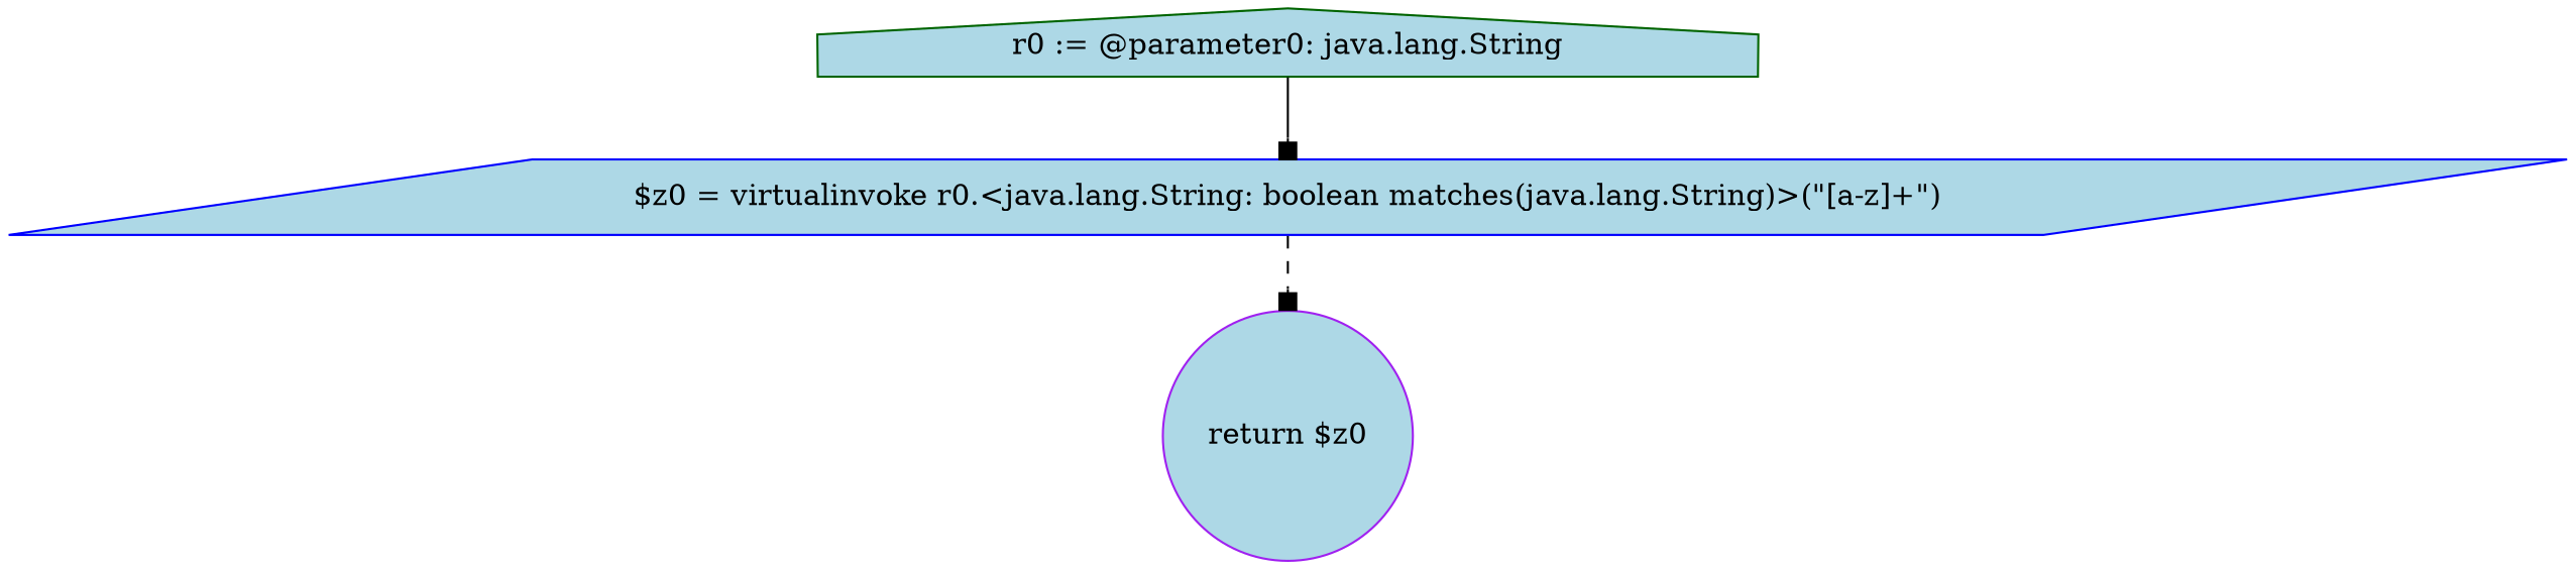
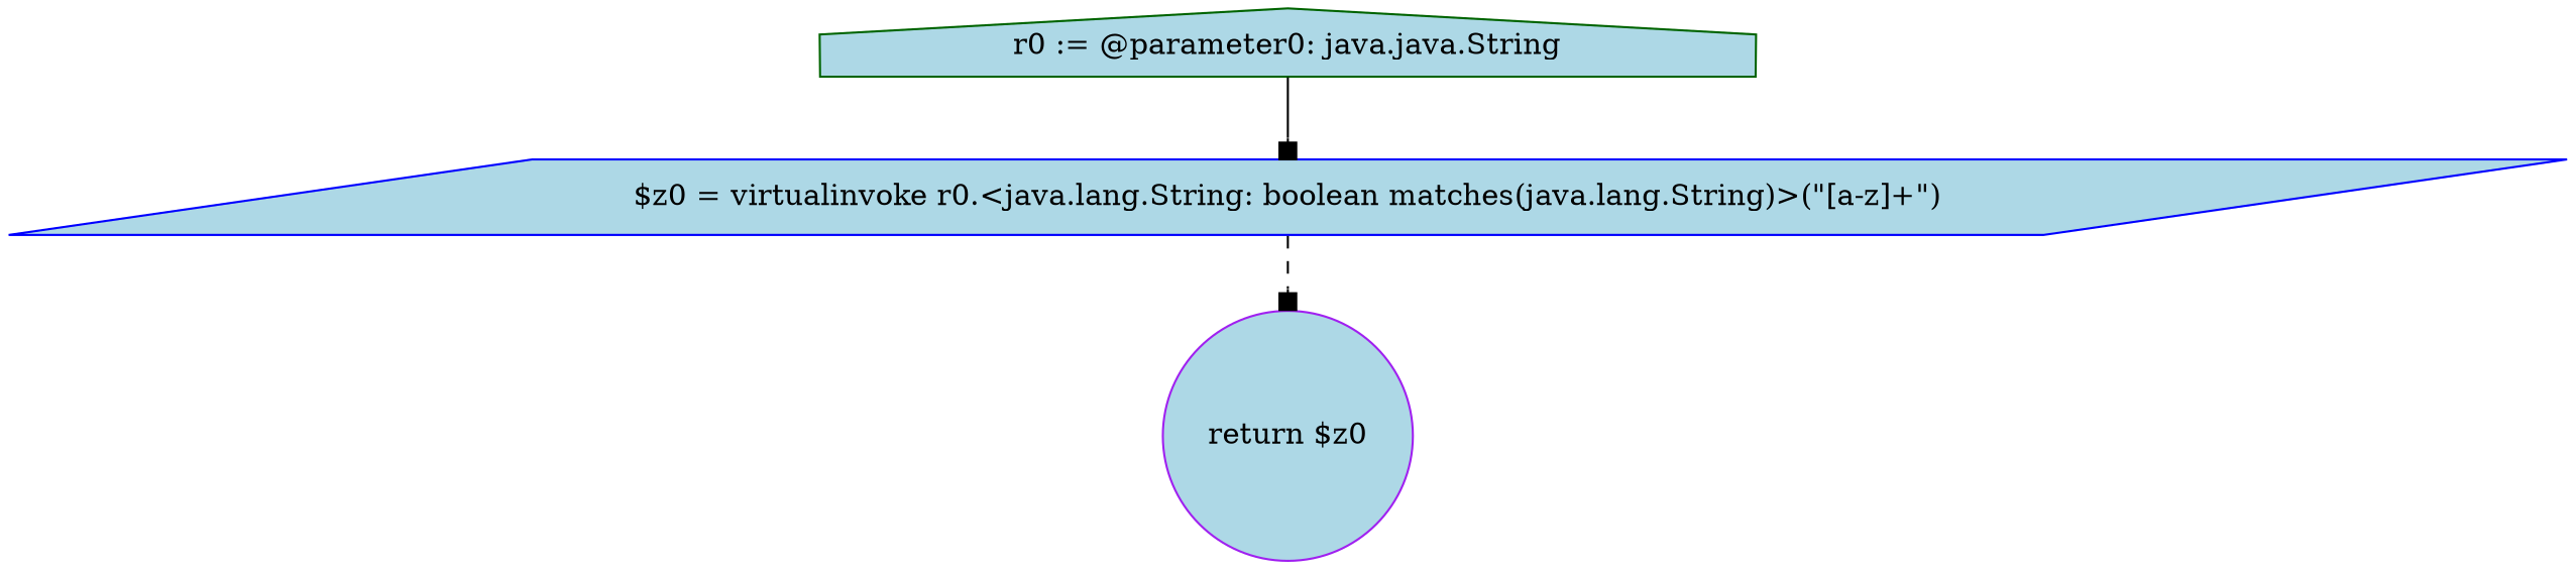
  digraph {
    node [style=filled fillcolor=lightblue]
    edge [arrowhead=box]
-   "r0 := @parameter0: java.lang.String" [color=darkgreen shape=house]
+   "r0 := @parameter0: java.lang.String" [color=darkgreen shape=house label="r0 := @parameter0: java.java.String"]
    "$z0 = virtualinvoke r0.<java.lang.String: boolean matches(java.lang.String)>(\"[a-z]+\")" [color=blue shape=parallelogram]
    "return $z0" [color=purple shape=circle]
    "r0 := @parameter0: java.lang.String" -> "$z0 = virtualinvoke r0.<java.lang.String: boolean matches(java.lang.String)>(\"[a-z]+\")" [style=solid]
    "$z0 = virtualinvoke r0.<java.lang.String: boolean matches(java.lang.String)>(\"[a-z]+\")" -> "return $z0" [style=dashed]
  }
